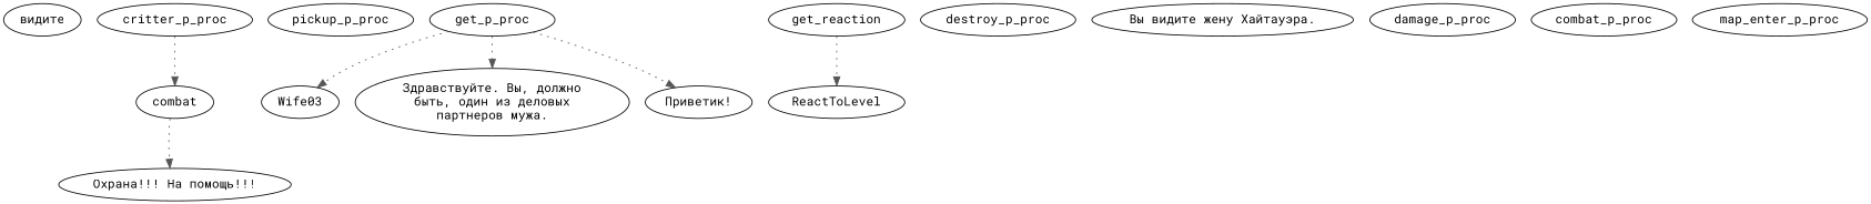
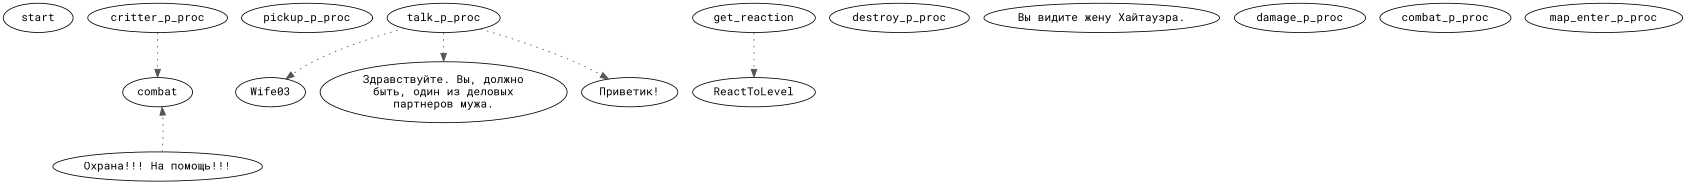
  digraph {
    fontname="Roboto Mono"
    node [color="#000000" fillcolor="#FFFFFF" fontname="Roboto Mono" style=filled]
    edge [color="#555555" fontname="Roboto Mono" style=dotted]
-   start [label="видите"]
+   start
    critter_p_proc
    combat
    pickup_p_proc
-   talk_p_proc [label=get_p_proc]
+   talk_p_proc
    Wife03
    n7 [label="Здравствуйте. Вы, должно\nбыть, один из деловых\nпартнеров мужа."]
    n8 [label="Приветик!"]
    get_reaction
    ReactToLevel
    n11 [label="Охрана!!! На помощь!!!"]
    destroy_p_proc
    n13 [label="Вы видите жену Хайтауэра."]
    damage_p_proc
    combat_p_proc
    map_enter_p_proc
    critter_p_proc -> combat
    talk_p_proc -> Wife03
    talk_p_proc -> n7
    talk_p_proc -> n8
    get_reaction -> ReactToLevel
-   combat -> n11
+   n11 -> combat
  }
